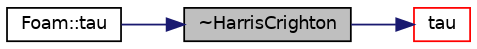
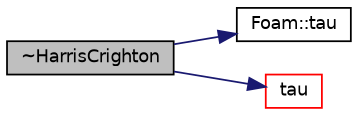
  digraph {
    fontname="DejaVu Sans"
    rankdir=LR
    node [color=black fontname="DejaVu Sans" fontsize=10 shape=record]
    edge [color=midnightblue fontname="DejaVu Sans" fontsize=10 labelfontname=Helvetica labelfontsize=10 style=solid]
    n1 [fillcolor=grey75 fontcolor=black height=0.2 label="~HarrisCrighton" style=filled width=0.4]
    n2 [height=0.2 label="Foam::tau" width=0.4]
    n3 [color=red height=0.2 label=tau width=0.4]
-   n2 -> n1
+   n1 -> n2
    n1 -> n3
  }
